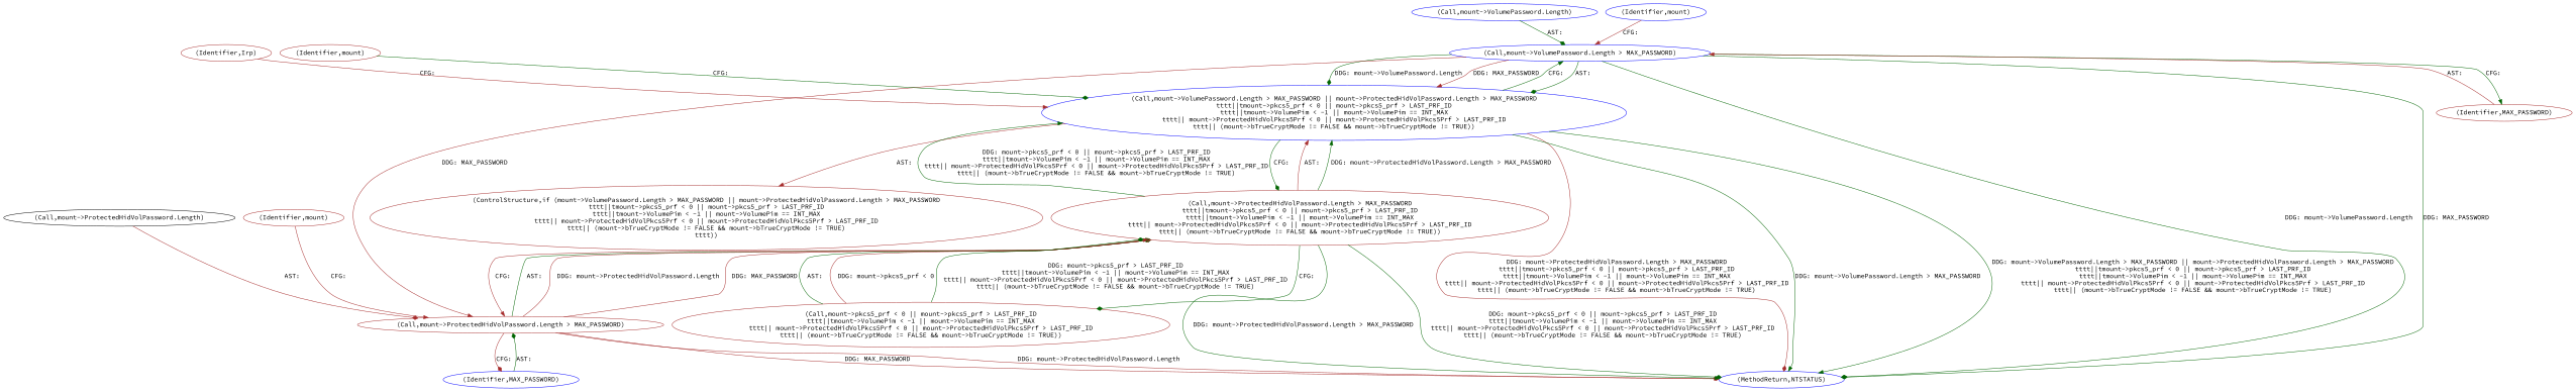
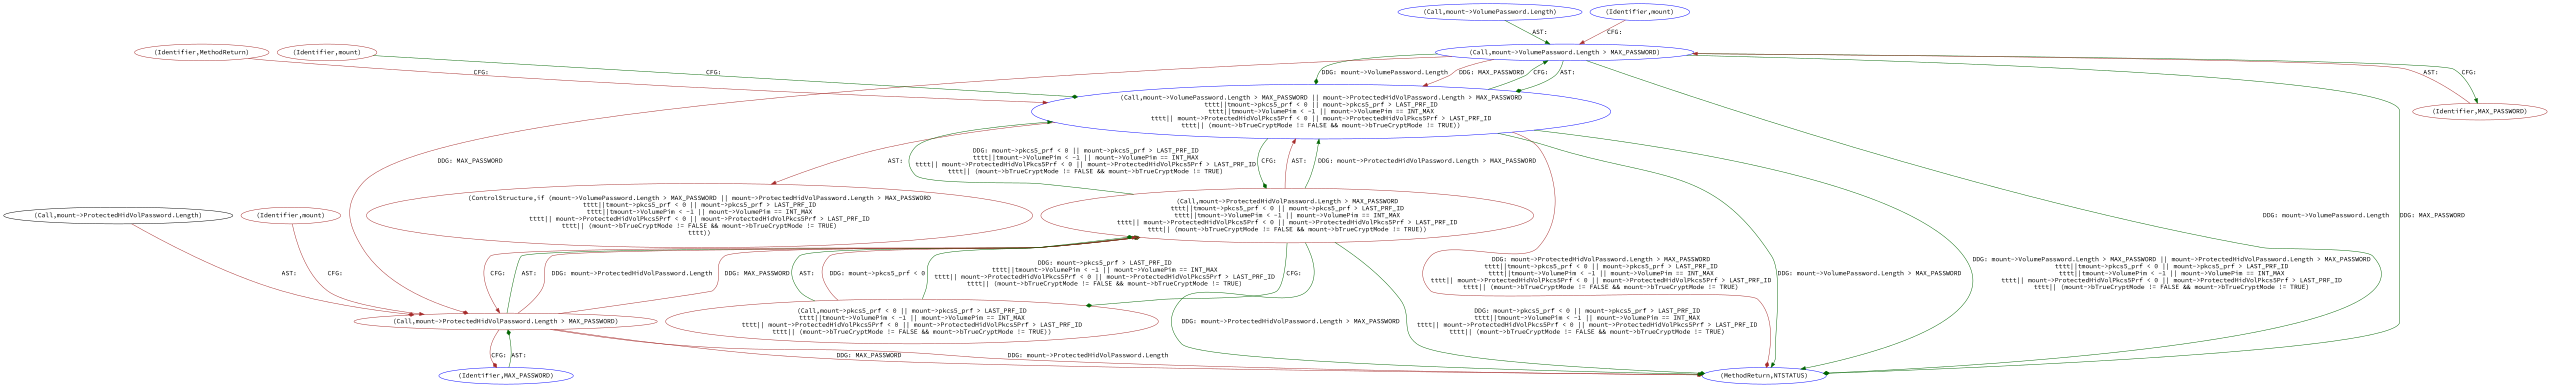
  digraph {
    fontname="Source Code Pro"
    node [color=brown fontname="Source Code Pro"]
    edge [arrowhead=normal color=darkgreen fontname="Source Code Pro"]
    n1 [color=blue label="(Call,mount->VolumePassword.Length > MAX_PASSWORD)"]
    n2 [color=blue label="(Call,mount->VolumePassword.Length > MAX_PASSWORD || mount->ProtectedHidVolPassword.Length > MAX_PASSWORD\n\t\t\t\t||\tmount->pkcs5_prf < 0 || mount->pkcs5_prf > LAST_PRF_ID\n\t\t\t\t||\tmount->VolumePim < -1 || mount->VolumePim == INT_MAX\n\t\t\t\t|| mount->ProtectedHidVolPkcs5Prf < 0 || mount->ProtectedHidVolPkcs5Prf > LAST_PRF_ID\n\t\t\t\t|| (mount->bTrueCryptMode != FALSE && mount->bTrueCryptMode != TRUE))"]
    n3 [label="(Call,mount->ProtectedHidVolPassword.Length > MAX_PASSWORD)"]
    n4 [color=blue label="(MethodReturn,NTSTATUS)"]
    n5 [label="(Identifier,MAX_PASSWORD)"]
    n6 [label="(Call,mount->ProtectedHidVolPassword.Length > MAX_PASSWORD\n\t\t\t\t||\tmount->pkcs5_prf < 0 || mount->pkcs5_prf > LAST_PRF_ID\n\t\t\t\t||\tmount->VolumePim < -1 || mount->VolumePim == INT_MAX\n\t\t\t\t|| mount->ProtectedHidVolPkcs5Prf < 0 || mount->ProtectedHidVolPkcs5Prf > LAST_PRF_ID\n\t\t\t\t|| (mount->bTrueCryptMode != FALSE && mount->bTrueCryptMode != TRUE))"]
    n7 [label="(ControlStructure,if (mount->VolumePassword.Length > MAX_PASSWORD || mount->ProtectedHidVolPassword.Length > MAX_PASSWORD\n\t\t\t\t||\tmount->pkcs5_prf < 0 || mount->pkcs5_prf > LAST_PRF_ID\n\t\t\t\t||\tmount->VolumePim < -1 || mount->VolumePim == INT_MAX\n\t\t\t\t|| mount->ProtectedHidVolPkcs5Prf < 0 || mount->ProtectedHidVolPkcs5Prf > LAST_PRF_ID\n\t\t\t\t|| (mount->bTrueCryptMode != FALSE && mount->bTrueCryptMode != TRUE)\n\t\t\t\t))"]
    n8 [color=blue label="(Identifier,MAX_PASSWORD)"]
    n9 [label="(Call,mount->pkcs5_prf < 0 || mount->pkcs5_prf > LAST_PRF_ID\n\t\t\t\t||\tmount->VolumePim < -1 || mount->VolumePim == INT_MAX\n\t\t\t\t|| mount->ProtectedHidVolPkcs5Prf < 0 || mount->ProtectedHidVolPkcs5Prf > LAST_PRF_ID\n\t\t\t\t|| (mount->bTrueCryptMode != FALSE && mount->bTrueCryptMode != TRUE))"]
-   n10 [label="(Identifier,Irp)"]
+   n10 [label="(Identifier,MethodReturn)"]
    n11 [label="(Identifier,mount)"]
    n12 [color=blue label="(Call,mount->VolumePassword.Length)"]
    n13 [color=blue label="(Identifier,mount)"]
    n14 [label="(Identifier,mount)"]
    n15 [color=black label="(Call,mount->ProtectedHidVolPassword.Length)"]
    n1 -> n2 [arrowhead=diamond label="AST: "]
    n1 -> n2 [arrowhead=diamond label="DDG: mount->VolumePassword.Length"]
    n1 -> n2 [color=brown label="DDG: MAX_PASSWORD"]
-   n1 -> n3 [color=brown label="DDG: MAX_PASSWORD"]
+   n1 -> n3 [arrowhead=diamond color=brown label="DDG: MAX_PASSWORD"]
    n1 -> n4 [arrowhead=diamond label="DDG: mount->VolumePassword.Length"]
    n1 -> n4 [arrowhead=diamond label="DDG: MAX_PASSWORD"]
    n1 -> n5 [label="CFG: "]
    n2 -> n1 [label="CFG: "]
    n2 -> n4 [arrowhead=diamond color=brown label="DDG: mount->ProtectedHidVolPassword.Length > MAX_PASSWORD\n\t\t\t\t||\tmount->pkcs5_prf < 0 || mount->pkcs5_prf > LAST_PRF_ID\n\t\t\t\t||\tmount->VolumePim < -1 || mount->VolumePim == INT_MAX\n\t\t\t\t|| mount->ProtectedHidVolPkcs5Prf < 0 || mount->ProtectedHidVolPkcs5Prf > LAST_PRF_ID\n\t\t\t\t|| (mount->bTrueCryptMode != FALSE && mount->bTrueCryptMode != TRUE)"]
    n2 -> n4 [label="DDG: mount->VolumePassword.Length > MAX_PASSWORD"]
    n2 -> n4 [label="DDG: mount->VolumePassword.Length > MAX_PASSWORD || mount->ProtectedHidVolPassword.Length > MAX_PASSWORD\n\t\t\t\t||\tmount->pkcs5_prf < 0 || mount->pkcs5_prf > LAST_PRF_ID\n\t\t\t\t||\tmount->VolumePim < -1 || mount->VolumePim == INT_MAX\n\t\t\t\t|| mount->ProtectedHidVolPkcs5Prf < 0 || mount->ProtectedHidVolPkcs5Prf > LAST_PRF_ID\n\t\t\t\t|| (mount->bTrueCryptMode != FALSE && mount->bTrueCryptMode != TRUE)"]
    n2 -> n6 [arrowhead=diamond label="CFG: "]
    n2 -> n7 [color=brown label="AST: "]
    n3 -> n4 [arrowhead=diamond color=brown label="DDG: MAX_PASSWORD"]
    n3 -> n4 [color=brown label="DDG: mount->ProtectedHidVolPassword.Length"]
    n3 -> n6 [arrowhead=diamond label="AST: "]
    n3 -> n6 [color=brown label="DDG: mount->ProtectedHidVolPassword.Length"]
    n3 -> n6 [arrowhead=diamond color=brown label="DDG: MAX_PASSWORD"]
    n3 -> n8 [arrowhead=diamond color=brown label="CFG: "]
    n5 -> n1 [color=brown label="AST: "]
    n6 -> n2 [color=brown label="AST: "]
    n6 -> n2 [label="DDG: mount->ProtectedHidVolPassword.Length > MAX_PASSWORD"]
    n6 -> n2 [label="DDG: mount->pkcs5_prf < 0 || mount->pkcs5_prf > LAST_PRF_ID\n\t\t\t\t||\tmount->VolumePim < -1 || mount->VolumePim == INT_MAX\n\t\t\t\t|| mount->ProtectedHidVolPkcs5Prf < 0 || mount->ProtectedHidVolPkcs5Prf > LAST_PRF_ID\n\t\t\t\t|| (mount->bTrueCryptMode != FALSE && mount->bTrueCryptMode != TRUE)"]
    n6 -> n3 [color=brown label="CFG: "]
    n6 -> n4 [label="DDG: mount->ProtectedHidVolPassword.Length > MAX_PASSWORD"]
    n6 -> n4 [arrowhead=diamond label="DDG: mount->pkcs5_prf < 0 || mount->pkcs5_prf > LAST_PRF_ID\n\t\t\t\t||\tmount->VolumePim < -1 || mount->VolumePim == INT_MAX\n\t\t\t\t|| mount->ProtectedHidVolPkcs5Prf < 0 || mount->ProtectedHidVolPkcs5Prf > LAST_PRF_ID\n\t\t\t\t|| (mount->bTrueCryptMode != FALSE && mount->bTrueCryptMode != TRUE)"]
    n6 -> n9 [arrowhead=diamond label="CFG: "]
    n8 -> n3 [arrowhead=diamond label="AST: "]
    n9 -> n6 [arrowhead=diamond label="AST: "]
    n9 -> n6 [color=brown label="DDG: mount->pkcs5_prf < 0"]
    n9 -> n6 [arrowhead=diamond label="DDG: mount->pkcs5_prf > LAST_PRF_ID\n\t\t\t\t||\tmount->VolumePim < -1 || mount->VolumePim == INT_MAX\n\t\t\t\t|| mount->ProtectedHidVolPkcs5Prf < 0 || mount->ProtectedHidVolPkcs5Prf > LAST_PRF_ID\n\t\t\t\t|| (mount->bTrueCryptMode != FALSE && mount->bTrueCryptMode != TRUE)"]
    n10 -> n2 [color=brown label="CFG: "]
    n11 -> n2 [arrowhead=diamond label="CFG: "]
-   n12 -> n1 [arrowhead=diamond label="AST: "]
+   n12 -> n1 [label="AST: "]
    n13 -> n1 [color=brown label="CFG: "]
    n14 -> n3 [color=brown label="CFG: "]
    n15 -> n3 [arrowhead=diamond color=brown label="AST: "]
  }
